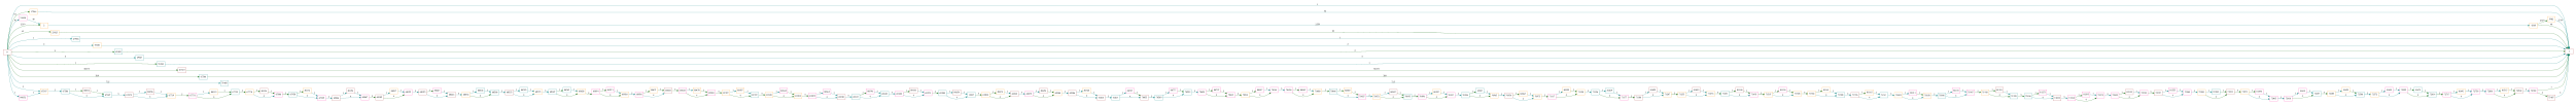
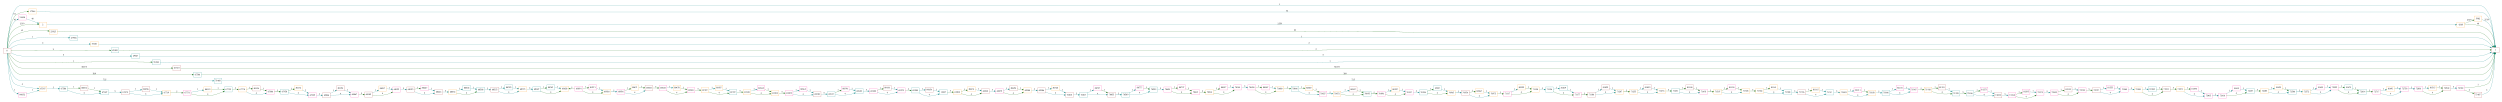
  digraph {
    fontname="PT Serif"
    rankdir=LR
    node [color=deeppink fontname="PT Serif" shape=rectangle]
    edge [color=teal fontname="PT Serif"]
    2 [color=darkorange]
    4268 [color=darkorange]
    1 [color=brown]
    5982 [color=darkorange]
    17944 [color=darkorange]
    23925 [color=darkorange]
    29906 [color=teal]
    31620
    37601 [color=darkorange]
    43582 [color=teal]
    49563 [color=teal]
    55544 [color=teal]
    61525 [color=brown]
    67506 [color=teal]
    67507 [color=darkorange]
    67586 [color=teal]
    67607 [color=teal]
    80052 [color=brown]
    67674 [color=brown]
    67719 [color=darkorange]
    80096 [color=brown]
    67731
    67755 [color=teal]
    80119 [color=darkorange]
    67770 [color=darkorange]
    67806
    80154 [color=brown]
    67938 [color=teal]
    67959
    80174 [color=darkorange]
    68046 [color=brown]
    68067
    80194 [color=brown]
    68109 [color=brown]
    68133
    80217 [color=darkorange]
    68193 [color=brown]
    68244 [color=brown]
    80267
    68352 [color=darkorange]
    68388 [color=teal]
    80302 [color=teal]
    68553 [color=brown]
    68575 [color=darkorange]
    80323 [color=teal]
    68607 [color=teal]
    68628 [color=darkorange]
    80343 [color=teal]
    68891
    68920 [color=darkorange]
    80371
    68936
    69003 [color=brown]
    80437 [color=darkorange]
    69023
    69065
    80478 [color=darkorange]
    69107 [color=darkorange]
    69137 [color=teal]
    80507 [color=darkorange]
    69143 [color=darkorange]
    69182 [color=darkorange]
    80545
    69209
    69230 [color=brown]
    80565
    69317 [color=teal]
    69349 [color=teal]
    80596
    69358
    69379
    80616 [color=brown]
    69388 [color=teal]
    69427 [color=teal]
    80654 [color=brown]
    69502 [color=darkorange]
    69523 [color=brown]
    80674 [color=darkorange]
    69879
    69900 [color=darkorange]
    80694 [color=brown]
    69986 [color=brown]
    70013 [color=brown]
    80720 [color=darkorange]
    70017 [color=teal]
    70055 [color=brown]
    80757
    n88 [color=teal label=70309]
    70325 [color=teal]
    80777
    70428
    70449
    80797
    70540 [color=darkorange]
    70561
    80817
    70630
    70680 [color=darkorange]
    80867
    70806 [color=teal]
    70827
    80887 [color=darkorange]
    70872 [color=darkorange]
    70893 [color=teal]
    80907 [color=brown]
    70896
    70917
    80927 [color=darkorange]
    70924 [color=teal]
    70945 [color=darkorange]
    80947 [color=teal]
    70954 [color=brown]
    70975 [color=darkorange]
    80967 [color=darkorange]
    71117
    71150 [color=darkorange]
    80999 [color=darkorange]
    71156 [color=teal]
    71177
    81019 [color=teal]
    71186 [color=brown]
    71207 [color=darkorange]
    81039 [color=brown]
    71255 [color=darkorange]
    71276 [color=darkorange]
    81059 [color=brown]
    71450 [color=teal]
    71492
    81100 [color=brown]
    71507 [color=darkorange]
    71528 [color=darkorange]
    81120
    71562 [color=darkorange]
    71588 [color=teal]
    81145 [color=darkorange]
    71726 [color=brown]
    71747 [color=teal]
    81165 [color=darkorange]
    71803 [color=darkorange]
    71850 [color=darkorange]
    81211
    71886 [color=teal]
    71907
    81231
    71918 [color=darkorange]
    71939 [color=teal]
    81251 [color=brown]
    72016 [color=teal]
    72039 [color=brown]
    81273
    72158
    72179
    81293
    72203
    72224
    81313 [color=brown]
    72227 [color=brown]
    72248
    81333
    72281 [color=darkorange]
    72311 [color=brown]
    81362 [color=teal]
    72371 [color=darkorange]
    72405
    81395
    72416
    72437 [color=teal]
    81415
    72485 [color=darkorange]
    72506 [color=teal]
    81435 [color=darkorange]
    72572 [color=darkorange]
    72593
    81455
    72614 [color=teal]
    81475 [color=teal]
    72717
    72738
    81495 [color=darkorange]
    72881
    72902 [color=brown]
    81515 [color=darkorange]
    72922
    73487 [color=brown]
    n185 [color=teal label=78468]
    80032
    0 [color=brown]
    2 -> 4268 [label=2559]
    4268 -> 1 [color=darkgreen label=40]
    4268 -> 5982 [color=darkgreen label=2519]
    5982 -> 1 [label=2519]
    17944 -> 1 [label=81]
    23925 -> 1 [color=darkgreen label=49]
    29906 -> 1 [label=1]
    31620 -> 2 [label=40]
    37601 -> 1 [label=2]
    43582 -> 1 [color=darkgreen label=2]
    49563 -> 1 [label=3]
    55544 -> 1 [label=1]
    61525 -> 1 [color=darkgreen label=36573]
    67506 -> 1 [color=darkgreen label=309]
    67507 -> 67586 [label=5]
    67586 -> 67607 [label=4]
    67586 -> 80052 [color=darkgreen label=1]
    67607 -> 67674 [label=5]
    80052 -> 67607 [color=darkgreen label=1]
    67674 -> 67719 [label=4]
    67674 -> 80096 [label=1]
    67719 -> 67731 [color=darkgreen label=5]
    80096 -> 67719 [label=1]
    67731 -> 67755 [color=darkgreen label=4]
    67731 -> 80119 [label=1]
    67755 -> 67770 [color=darkgreen label=5]
    80119 -> 67755 [color=darkgreen label=1]
    67770 -> 67806 [label=4]
    67770 -> 80154 [color=darkgreen label=1]
    67806 -> 67938 [color=darkgreen label=5]
    80154 -> 67806 [color=darkgreen label=1]
    67938 -> 67959 [label=4]
    67938 -> 80174 [color=darkgreen label=1]
    67959 -> 68046 [label=5]
    80174 -> 67959 [label=1]
    68046 -> 68067 [label=4]
    68046 -> 80194 [label=1]
    68067 -> 68109 [color=darkgreen label=5]
    80194 -> 68067 [label=1]
    68109 -> 68133 [color=darkgreen label=4]
    68109 -> 80217 [label=1]
    68133 -> 68193 [label=5]
    80217 -> 68133 [label=1]
    68193 -> 68244 [label=4]
    68193 -> 80267 [color=darkgreen label=1]
    68244 -> 68352 [label=5]
    80267 -> 68244 [label=1]
    68352 -> 68388 [color=darkgreen label=4]
    68352 -> 80302 [label=1]
    68388 -> 68553 [label=5]
    80302 -> 68388 [label=1]
    68553 -> 68575 [label=4]
    68553 -> 80323 [label=1]
    68575 -> 68607 [label=5]
    80323 -> 68575 [label=1]
    68607 -> 68628 [color=darkgreen label=4]
    68607 -> 80343 [color=darkgreen label=1]
-   68628 -> 68891 [color=darkgreen label=5]
+   68891 -> 68628 [color=darkgreen label=5]
    80343 -> 68628 [label=1]
    68891 -> 68920 [color=darkgreen label=4]
    68891 -> 80371 [color=darkgreen label=1]
    68920 -> 68936 [label=5]
    80371 -> 68920 [label=1]
    68936 -> 69003 [label=4]
    68936 -> 80437 [color=darkgreen label=1]
    69003 -> 69023 [color=darkgreen label=5]
    80437 -> 69003 [color=darkgreen label=1]
    69023 -> 69065 [color=darkgreen label=4]
    69023 -> 80478 [label=1]
    69065 -> 69107 [color=darkgreen label=5]
    80478 -> 69065 [color=darkgreen label=1]
    69107 -> 69137 [color=darkgreen label=4]
    69107 -> 80507 [label=1]
    69137 -> 69143 [color=darkgreen label=5]
    80507 -> 69137 [label=1]
    69143 -> 69182 [color=darkgreen label=4]
    69143 -> 80545 [label=1]
    69182 -> 69209 [color=darkgreen label=5]
    80545 -> 69182 [color=darkgreen label=1]
    69209 -> 69230 [label=4]
    69209 -> 80565 [label=1]
    69230 -> 69317 [label=5]
    80565 -> 69230 [label=1]
    69317 -> 69349 [label=4]
    69317 -> 80596 [color=darkgreen label=1]
    69349 -> 69358 [label=5]
    80596 -> 69349 [label=1]
    69358 -> 69379 [label=4]
    69358 -> 80616 [color=darkgreen label=1]
    69379 -> 69388 [color=darkgreen label=5]
    80616 -> 69379 [label=1]
    69388 -> 69427 [label=4]
    69388 -> 80654 [label=1]
    69427 -> 69502 [color=darkgreen label=5]
    80654 -> 69427 [label=1]
    69502 -> 69523 [color=darkgreen label=4]
    69502 -> 80674 [color=darkgreen label=1]
    69523 -> 69879 [label=5]
    80674 -> 69523 [label=1]
    69879 -> 69900 [color=darkgreen label=4]
    69879 -> 80694 [label=1]
    69900 -> 69986 [label=5]
    80694 -> 69900 [color=darkgreen label=1]
    69986 -> 70013 [label=4]
    69986 -> 80720 [label=1]
    70013 -> 70017 [label=5]
    80720 -> 70013 [label=1]
    70017 -> 70055 [label=4]
    70017 -> 80757 [label=1]
    70055 -> n88 [label=5]
    80757 -> 70055 [color=darkgreen label=1]
    n88 -> 70325 [label=4]
    n88 -> 80777 [label=1]
    70325 -> 70428 [label=5]
    80777 -> 70325 [color=darkgreen label=1]
    70428 -> 70449 [color=darkgreen label=4]
    70428 -> 80797 [color=darkgreen label=1]
    70449 -> 70540 [color=darkgreen label=5]
    80797 -> 70449 [color=darkgreen label=1]
    70540 -> 70561 [color=darkgreen label=4]
    70540 -> 80817 [color=darkgreen label=1]
    70561 -> 70630 [label=5]
    80817 -> 70561 [label=1]
    70630 -> 70680 [color=darkgreen label=4]
    70630 -> 80867 [color=darkgreen label=1]
    70680 -> 70806 [color=darkgreen label=5]
    80867 -> 70680 [label=1]
    70806 -> 70827 [label=4]
    70806 -> 80887 [color=darkgreen label=1]
    70827 -> 70872 [label=5]
    80887 -> 70827 [color=darkgreen label=1]
    70872 -> 70893 [color=darkgreen label=4]
    70872 -> 80907 [label=1]
    70893 -> 70896 [color=darkgreen label=5]
    80907 -> 70893 [color=darkgreen label=1]
    70896 -> 70917 [color=darkgreen label=4]
    70896 -> 80927 [label=1]
    70917 -> 70924 [label=5]
    80927 -> 70917 [label=1]
    70924 -> 70945 [color=darkgreen label=4]
    70924 -> 80947 [color=darkgreen label=1]
    70945 -> 70954 [label=5]
    80947 -> 70945 [label=1]
    70954 -> 70975 [label=4]
    70954 -> 80967 [color=darkgreen label=1]
    70975 -> 71117 [color=darkgreen label=5]
    80967 -> 70975 [label=1]
    71117 -> 71150 [color=darkgreen label=4]
    71117 -> 80999 [label=1]
    71150 -> 71156 [label=5]
    80999 -> 71150 [color=darkgreen label=1]
    71156 -> 71177 [color=darkgreen label=4]
    71156 -> 81019 [label=1]
    71177 -> 71186 [color=darkgreen label=5]
    81019 -> 71177 [label=1]
    71186 -> 71207 [label=4]
    71186 -> 81039 [label=1]
    71207 -> 71255 [color=darkgreen label=5]
    81039 -> 71207 [label=1]
    71255 -> 71276 [label=4]
    71255 -> 81059 [label=1]
    71276 -> 71450 [color=darkgreen label=5]
    81059 -> 71276 [label=1]
    71450 -> 71492 [label=4]
    71450 -> 81100 [color=darkgreen label=1]
    71492 -> 71507 [color=darkgreen label=5]
    81100 -> 71492 [color=darkgreen label=1]
    71507 -> 71528 [label=4]
    71507 -> 81120 [color=darkgreen label=1]
    71528 -> 71562 [color=darkgreen label=5]
    81120 -> 71528 [color=darkgreen label=1]
    71562 -> 71588 [label=4]
    71562 -> 81145 [color=darkgreen label=1]
    71588 -> 71726 [label=5]
    81145 -> 71588 [label=1]
    71726 -> 71747 [label=4]
    71726 -> 81165 [color=darkgreen label=1]
    71747 -> 71803 [label=5]
    81165 -> 71747 [label=1]
    71803 -> 71850 [label=4]
    71803 -> 81211 [label=1]
    71850 -> 71886 [label=5]
    81211 -> 71850 [color=darkgreen label=1]
    71886 -> 71907 [label=4]
    71886 -> 81231 [label=1]
    71907 -> 71918 [color=darkgreen label=5]
    81231 -> 71907 [label=1]
    71918 -> 71939 [color=darkgreen label=4]
    71918 -> 81251 [color=darkgreen label=1]
    71939 -> 72016 [color=darkgreen label=5]
    81251 -> 71939 [label=1]
    72016 -> 72039 [label=4]
    72016 -> 81273 [color=darkgreen label=1]
    72039 -> 72158 [label=5]
    81273 -> 72039 [label=1]
    72158 -> 72179 [color=darkgreen label=4]
    72158 -> 81293 [color=darkgreen label=1]
    72179 -> 72203 [label=5]
    81293 -> 72179 [label=1]
    72203 -> 72224 [color=darkgreen label=4]
    72203 -> 81313 [color=darkgreen label=1]
    72224 -> 72227 [color=darkgreen label=5]
    81313 -> 72224 [label=1]
    72227 -> 72248 [label=4]
    72227 -> 81333 [label=1]
    72248 -> 72281 [label=5]
    81333 -> 72248 [label=1]
    72281 -> 72311 [color=darkgreen label=4]
    72281 -> 81362 [label=1]
    72311 -> 72371 [color=darkgreen label=5]
    81362 -> 72311 [color=darkgreen label=1]
    72371 -> 72405 [label=4]
    72371 -> 81395 [color=darkgreen label=1]
    72405 -> 72416 [label=5]
    81395 -> 72405 [label=1]
    72416 -> 72437 [color=darkgreen label=4]
    72416 -> 81415 [label=1]
    72437 -> 72485 [color=darkgreen label=5]
    81415 -> 72437 [label=1]
    72485 -> 72506 [label=4]
    72485 -> 81435 [label=1]
    72506 -> 72572 [label=5]
    81435 -> 72506 [color=darkgreen label=1]
    72572 -> 72593 [label=4]
    72572 -> 81455 [label=1]
    72593 -> 72614 [color=darkgreen label=4]
    72593 -> 81475 [color=darkgreen label=1]
    81455 -> 72593 [label=1]
    72614 -> 72717 [color=darkgreen label=5]
    81475 -> 72614 [color=darkgreen label=1]
    72717 -> 72738 [label=4]
    72717 -> 81495 [label=1]
    72738 -> 72881 [label=5]
    81495 -> 72738 [label=1]
    72881 -> 72902 [color=darkgreen label=4]
    72881 -> 81515 [label=1]
    72902 -> 72922 [label=5]
    81515 -> 72902 [color=darkgreen label=1]
    72922 -> 1 [color=darkgreen label=1]
    72922 -> 73487 [color=darkgreen label=4]
    73487 -> 1 [label=4]
    n185 -> 1 [label=725]
    80032 -> 67507 [label=1]
    0 -> 2 [color=darkgreen label=2519]
    0 -> 1 [label=1]
    0 -> 17944 [color=darkgreen label=81]
    0 -> 23925 [color=darkgreen label=49]
    0 -> 29906 [label=1]
    0 -> 31620 [label=40]
    0 -> 37601 [label=2]
    0 -> 43582 [color=darkgreen label=2]
    0 -> 49563 [label=3]
    0 -> 55544 [color=darkgreen label=1]
    0 -> 61525 [color=darkgreen label=36573]
    0 -> 67506 [color=darkgreen label=309]
    0 -> 67507 [label=4]
    0 -> n185 [label=725]
    0 -> 80032 [label=1]
  }
